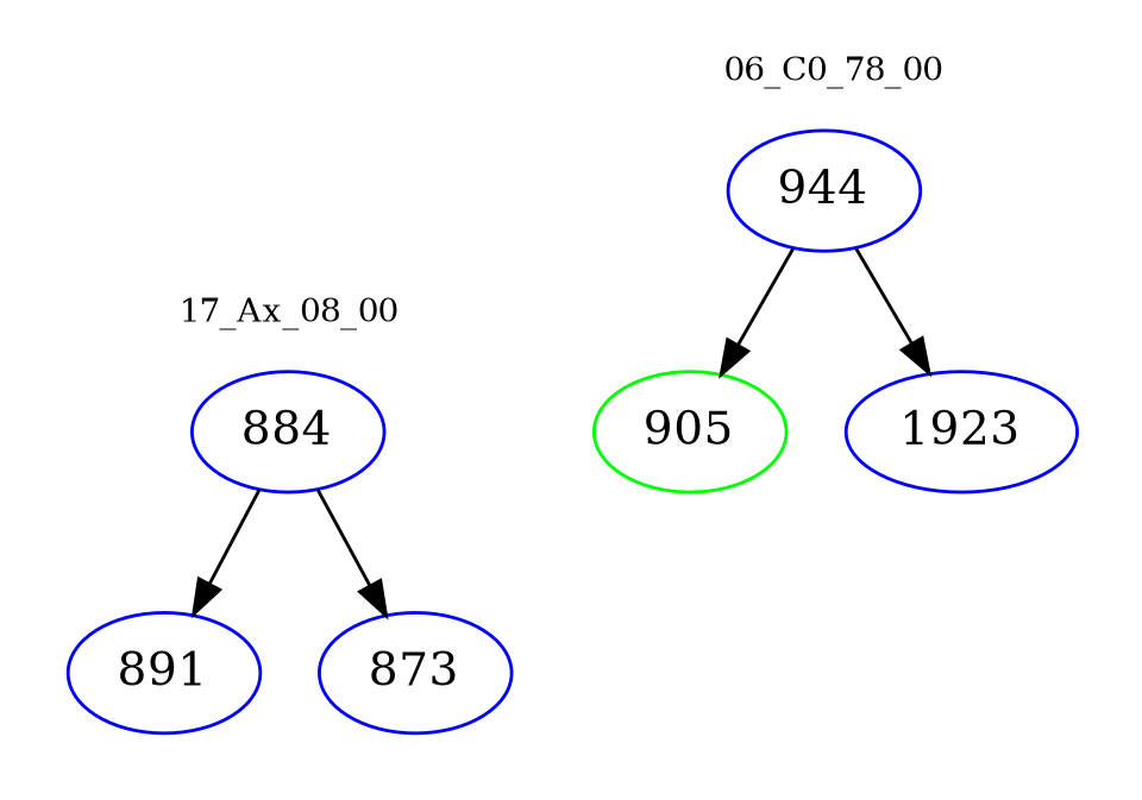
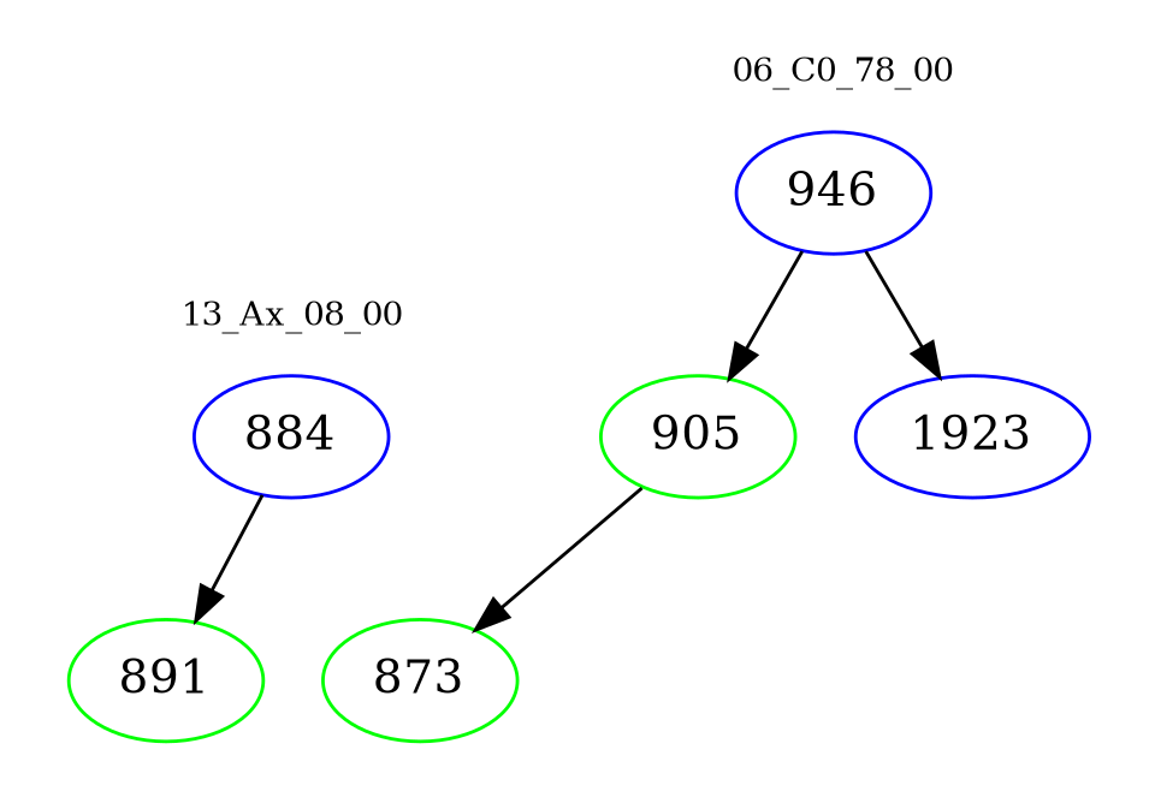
  digraph {
    node [color=blue]
    edge [color=black]
    n1 [label=884]
-   n2 [label=873]
-   n3 [label=891]
-   n4 [label=944]
+   n2 [color=green label=873]
+   n3 [color=green label=891]
+   n4 [label=946]
    n5 [color=green label=905]
    n6 [label=1923]
    subgraph cluster_1 {
      color=white
      fontsize=10
-     label="17_Ax_08_00"
+     label="13_Ax_08_00"
      n1
      n2
      n3
    }
    subgraph cluster_2 {
      color=white
      fontsize=10
      label="06_C0_78_00"
      n4
      n5
      n6
    }
-   n1 -> n2
+   n5 -> n2
    n1 -> n3
    n4 -> n5
    n4 -> n6
  }
